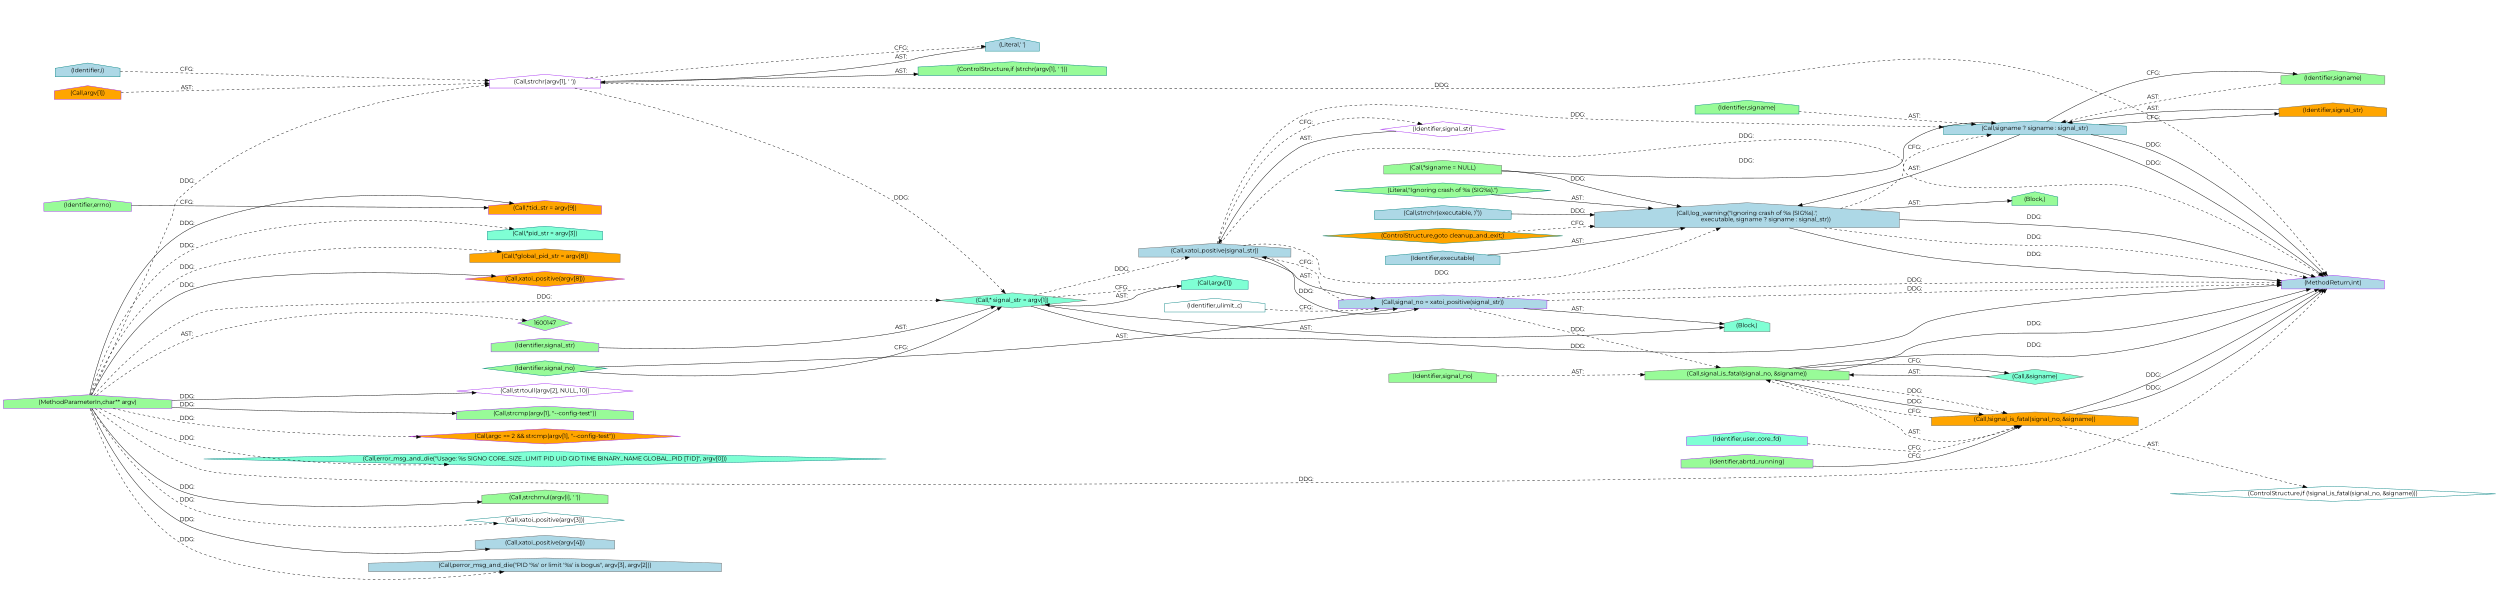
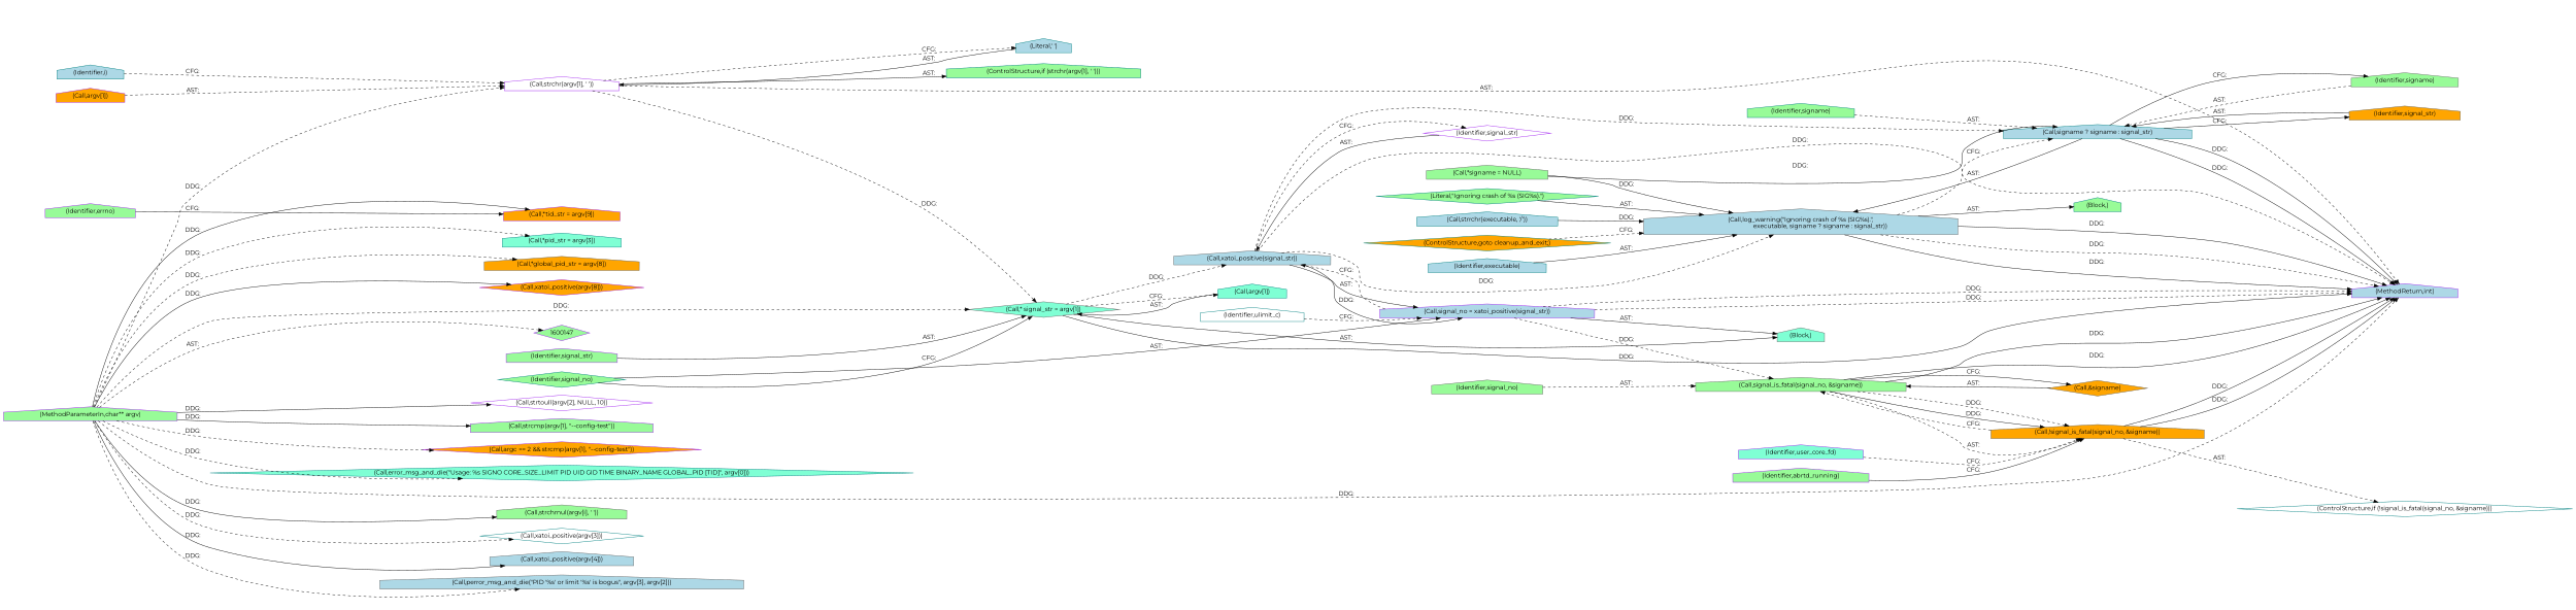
  digraph {
    fontname=Montserrat
    rankdir=LR
    node [color=teal fillcolor=palegreen fontname=Montserrat shape=house style=filled]
    edge [fontname=Montserrat style=solid]
    n1 [color=purple fillcolor=white label="(Call,strchr(argv[1], ' '))"]
    n2 [color=gray40 fillcolor=aquamarine label="(Call,* signal_str = argv[1])" shape=diamond]
    n3 [fillcolor=lightblue label="(Literal,' ')"]
    n4 [color=purple fillcolor=lightblue label="(MethodReturn,int)"]
    n5 [label="(ControlStructure,if (strchr(argv[1], ' ')))"]
    n6 [color=gray40 fillcolor=lightblue label="(Call,xatoi_positive(signal_str))"]
    n7 [fillcolor=aquamarine label="(Call,argv[1])"]
    n8 [color=gray40 fillcolor=aquamarine label="(Block,)"]
    n9 [color=purple label="(MethodParameterIn,char** argv)"]
    n10 [color=purple fillcolor=white label="(Call,strtoull(argv[2], NULL, 10))" shape=diamond]
    n11 [color=purple label="(Call,strcmp(argv[1], \"--config-test\"))"]
    n12 [color=purple fillcolor=orange label="(Call,argc == 2 && strcmp(argv[1], \"--config-test\"))" shape=diamond]
    n13 [fillcolor=aquamarine label="(Call,error_msg_and_die(\"Usage: %s SIGNO CORE_SIZE_LIMIT PID UID GID TIME BINARY_NAME GLOBAL_PID [TID]\", argv[0]))" shape=diamond]
    n14 [color=gray40 label="(Call,strchrnul(argv[i], ' '))"]
    n15 [fillcolor=white label="(Call,xatoi_positive(argv[3]))" shape=diamond]
    n16 [color=gray40 fillcolor=lightblue label="(Call,xatoi_positive(argv[4]))"]
    n17 [color=gray40 fillcolor=lightblue label="(Call,perror_msg_and_die(\"PID '%s' or limit '%s' is bogus\", argv[3], argv[2]))"]
    n18 [fillcolor=aquamarine label="(Call,*pid_str = argv[3])"]
    n19 [color=purple fillcolor=orange label="(Call,xatoi_positive(argv[8]))" shape=diamond]
    n20 [color=purple fillcolor=orange label="(Call,*tid_str = argv[9])"]
    n21 [color=gray40 fillcolor=orange label="(Call,*global_pid_str = argv[8])"]
    n22 [color=purple label=1600147 shape=diamond]
    n23 [color=purple fillcolor=lightblue label="(Call,signal_no = xatoi_positive(signal_str))"]
    n24 [color=gray40 fillcolor=lightblue label="(Call,log_warning(\"Ignoring crash of %s (SIG%s).\",\n                        executable, signame ? signame : signal_str))"]
    n25 [fillcolor=lightblue label="(Call,signame ? signame : signal_str)"]
    n26 [color=purple fillcolor=white label="(Identifier,signal_str)" shape=diamond]
    n27 [color=gray40 label="(Call,signal_is_fatal(signal_no, &signame))"]
    n28 [label="(Block,)"]
    n29 [color=gray40 label="(Identifier,signame)"]
    n30 [color=gray40 fillcolor=orange label="(Identifier,signal_str)"]
    n31 [color=gray40 fillcolor=orange label="(Call,!signal_is_fatal(signal_no, &signame))"]
-   n32 [color=gray40 fillcolor=aquamarine label="(Call,&signame)" shape=diamond]
+   n32 [color=gray40 fillcolor=orange label="(Call,&signame)" shape=diamond]
    n33 [fillcolor=white label="(ControlStructure,if (!signal_is_fatal(signal_no, &signame)))" shape=diamond]
    n34 [label="(Identifier,signame)"]
    n35 [color=gray40 label="(Identifier,signal_no)"]
    n36 [fillcolor=lightblue label="(Call,strrchr(executable, '/'))"]
    n37 [color=purple fillcolor=orange label="(Call,argv[1])"]
    n38 [color=purple fillcolor=aquamarine label="(Identifier,user_core_fd)"]
    n39 [color=purple label="(Identifier,signal_str)"]
    n40 [label="(Identifier,signal_no)" shape=diamond]
    n41 [color=gray40 label="(Call,*signame = NULL)"]
    n42 [fillcolor=lightblue label="(Identifier,executable)"]
    n43 [label="(Literal,\"Ignoring crash of %s (SIG%s).\")" shape=diamond]
    n44 [color=purple label="(Identifier,errno)"]
    n45 [color=purple label="(Identifier,abrtd_running)"]
    n46 [fillcolor=white label="(Identifier,ulimit_c)"]
    n47 [fillcolor=orange label="(ControlStructure,goto cleanup_and_exit;)" shape=diamond]
    n48 [fillcolor=lightblue label="(Identifier,i)"]
    n1 -> n2 [label="DDG: " style=dashed]
    n1 -> n3 [label="CFG: " style=dashed]
-   n1 -> n4 [label="DDG: " style=dashed]
+   n1 -> n4 [label="AST: " style=dashed]
    n1 -> n5 [label="AST: "]
    n2 -> n4 [label="DDG: "]
    n2 -> n6 [label="DDG: " style=dashed]
    n2 -> n7 [label="CFG: " style=dashed]
    n2 -> n8 [label="AST: "]
    n3 -> n1 [label="AST: "]
    n6 -> n4 [label="DDG: " style=dashed]
    n6 -> n23 [label="AST: "]
    n6 -> n23 [label="DDG: "]
    n6 -> n24 [label="DDG: " style=dashed]
    n6 -> n25 [label="DDG: " style=dashed]
    n6 -> n26 [label="CFG: " style=dashed]
    n7 -> n2 [label="AST: "]
    n9 -> n1 [label="DDG: " style=dashed]
    n9 -> n2 [label="DDG: " style=dashed]
    n9 -> n4 [label="DDG: " style=dashed]
    n9 -> n10 [label="DDG: "]
    n9 -> n11 [label="DDG: "]
    n9 -> n12 [label="DDG: " style=dashed]
    n9 -> n13 [label="DDG: " style=dashed]
    n9 -> n14 [label="DDG: "]
    n9 -> n15 [label="DDG: " style=dashed]
    n9 -> n16 [label="DDG: "]
    n9 -> n17 [label="DDG: " style=dashed]
    n9 -> n18 [label="DDG: " style=dashed]
    n9 -> n19 [label="DDG: "]
    n9 -> n20 [label="DDG: "]
    n9 -> n21 [label="DDG: " style=dashed]
    n9 -> n22 [label="AST: " style=dashed]
    n23 -> n4 [label="DDG: " style=dashed]
    n23 -> n4 [label="DDG: " style=dashed]
    n23 -> n6 [label="CFG: " style=dashed]
    n23 -> n8 [label="AST: "]
    n23 -> n27 [label="DDG: " style=dashed]
    n24 -> n4 [label="DDG: "]
    n24 -> n4 [label="DDG: "]
    n24 -> n4 [label="DDG: " style=dashed]
    n24 -> n25 [label="CFG: " style=dashed]
    n24 -> n28 [label="AST: "]
    n25 -> n4 [label="DDG: "]
    n25 -> n4 [label="DDG: "]
    n25 -> n24 [label="AST: "]
    n25 -> n29 [label="CFG: "]
    n25 -> n30 [label="CFG: "]
    n26 -> n6 [label="AST: "]
    n27 -> n4 [label="DDG: "]
    n27 -> n4 [label="DDG: "]
    n27 -> n31 [label="AST: " style=dashed]
    n27 -> n31 [label="DDG: " style=dashed]
    n27 -> n31 [label="DDG: "]
    n27 -> n32 [label="CFG: "]
    n29 -> n25 [label="AST: " style=dashed]
    n30 -> n25 [label="AST: "]
    n31 -> n4 [label="DDG: "]
    n31 -> n4 [label="DDG: "]
    n31 -> n27 [label="CFG: " style=dashed]
    n31 -> n33 [label="AST: " style=dashed]
    n32 -> n27 [label="AST: "]
    n34 -> n25 [label="AST: " style=dashed]
    n35 -> n27 [label="AST: " style=dashed]
    n36 -> n24 [label="DDG: "]
    n37 -> n1 [label="AST: " style=dashed]
    n38 -> n31 [label="CFG: " style=dashed]
    n39 -> n2 [label="AST: "]
    n40 -> n2 [label="CFG: "]
    n40 -> n23 [label="AST: "]
    n41 -> n24 [label="DDG: "]
    n41 -> n25 [label="DDG: "]
    n42 -> n24 [label="AST: "]
    n43 -> n24 [label="AST: "]
    n44 -> n20 [label="CFG: "]
    n45 -> n31 [label="CFG: "]
    n46 -> n23 [label="CFG: " style=dashed]
    n47 -> n24 [label="CFG: " style=dashed]
    n48 -> n1 [label="CFG: " style=dashed]
  }
